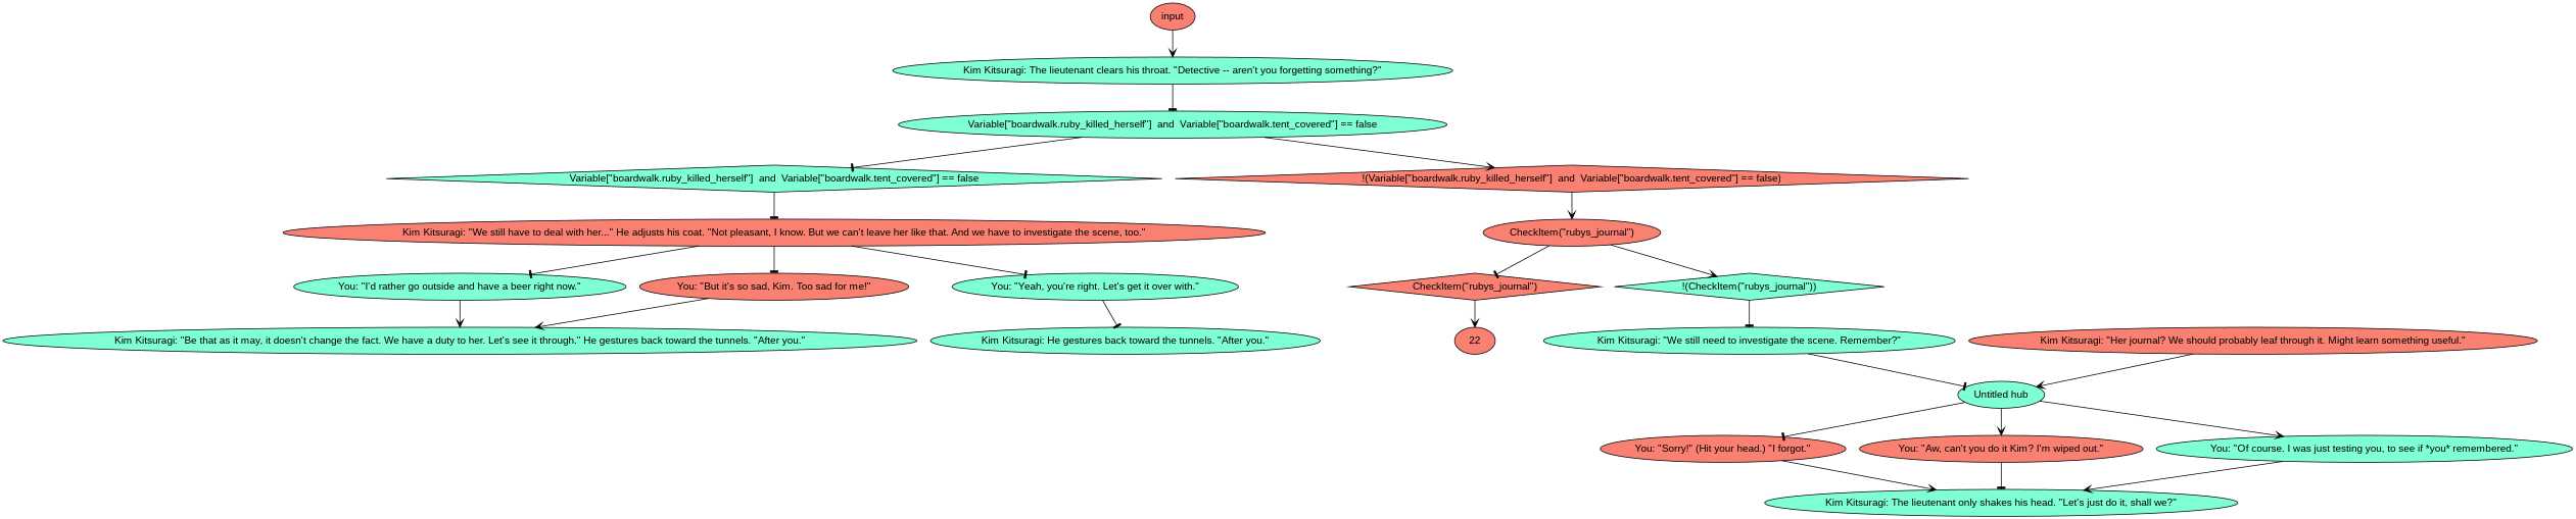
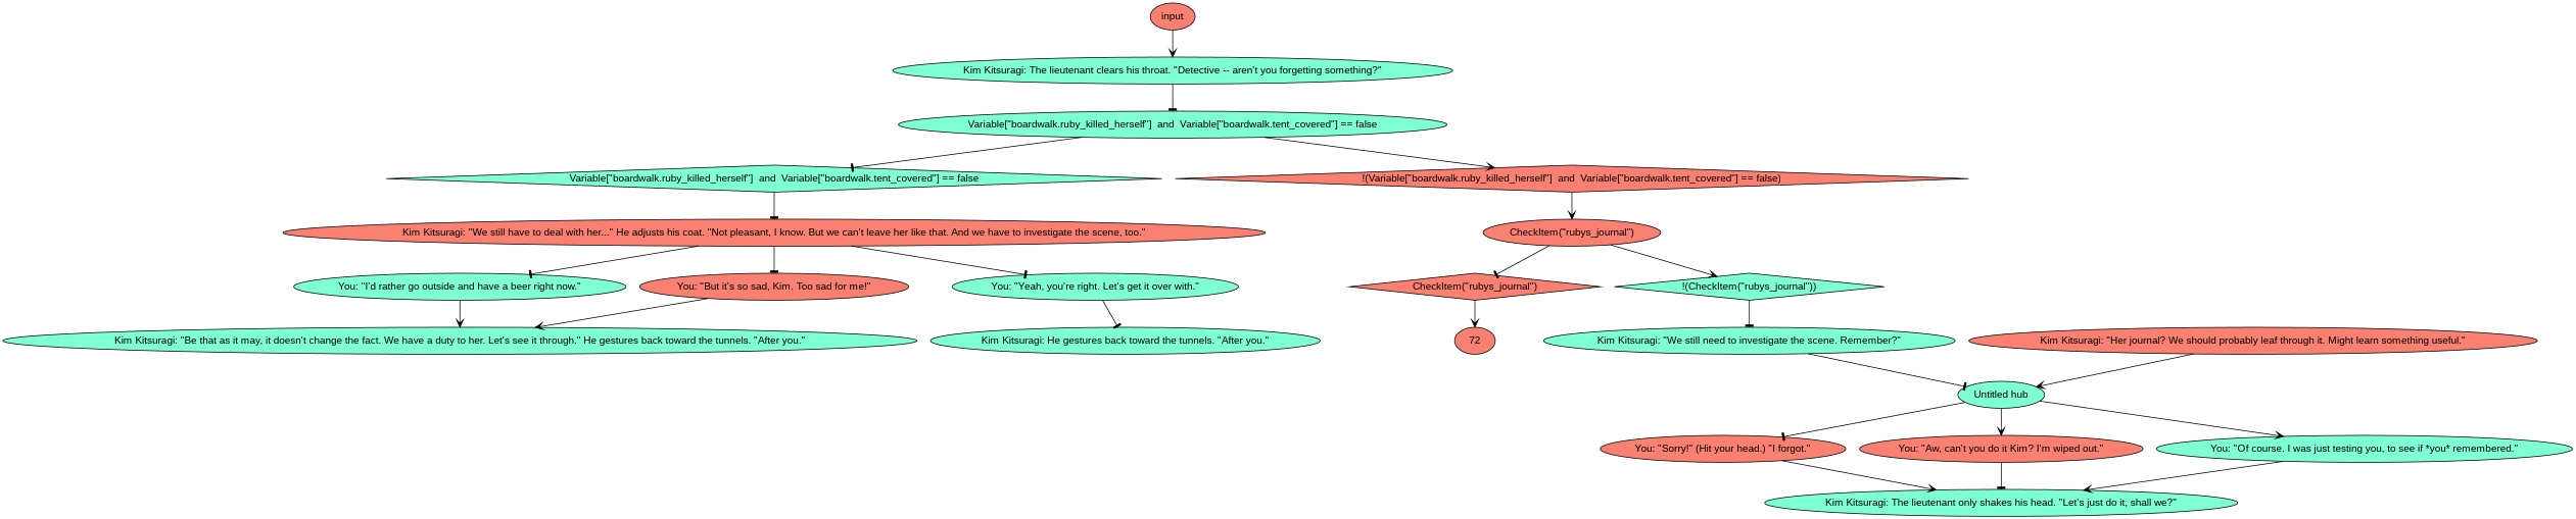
  digraph {
    fontname="Liberation Sans"
    node [fillcolor=aquamarine fontname="Liberation Sans" style=filled]
    edge [arrowhead=vee fontname="Liberation Sans"]
    n1 [fillcolor=salmon label=input]
    n2 [label="Kim Kitsuragi: The lieutenant clears his throat. \"Detective -- aren't you forgetting something?\""]
    n3 [label="Variable[\"boardwalk.ruby_killed_herself\"]  and  Variable[\"boardwalk.tent_covered\"] == false"]
    n4 [fillcolor=salmon label="You: \"Sorry!\" (Hit your head.) \"I forgot.\""]
    n5 [label="Kim Kitsuragi: The lieutenant only shakes his head. \"Let's just do it, shall we?\""]
    n6 [fillcolor=salmon label="CheckItem(\"rubys_journal\")"]
    n7 [fillcolor=salmon label="CheckItem(\"rubys_journal\")" shape=diamond]
    n8 [label="!(CheckItem(\"rubys_journal\"))" shape=diamond]
-   22 [fillcolor=salmon]
+   22 [fillcolor=salmon label=72]
    n10 [label="Kim Kitsuragi: \"We still need to investigate the scene. Remember?\""]
    n11 [label="Untitled hub"]
    n12 [label="You: \"I'd rather go outside and have a beer right now.\""]
    n13 [label="Kim Kitsuragi: \"Be that as it may, it doesn't change the fact. We have a duty to her. Let's see it through.\" He gestures back toward the tunnels. \"After you.\""]
    n14 [fillcolor=salmon label="You: \"Aw, can't you do it Kim? I'm wiped out.\""]
    n15 [label="Kim Kitsuragi: He gestures back toward the tunnels. \"After you.\""]
    n16 [fillcolor=salmon label="You: \"But it's so sad, Kim. Too sad for me!\""]
    n17 [label="Variable[\"boardwalk.ruby_killed_herself\"]  and  Variable[\"boardwalk.tent_covered\"] == false" shape=diamond]
    n18 [fillcolor=salmon label="!(Variable[\"boardwalk.ruby_killed_herself\"]  and  Variable[\"boardwalk.tent_covered\"] == false)" shape=diamond]
    n19 [fillcolor=salmon label="Kim Kitsuragi: \"We still have to deal with her...\" He adjusts his coat. \"Not pleasant, I know. But we can't leave her like that. And we have to investigate the scene, too.\""]
    n20 [label="You: \"Yeah, you're right. Let's get it over with.\""]
    n21 [label="You: \"Of course. I was just testing you, to see if *you* remembered.\""]
    n22 [fillcolor=salmon label="Kim Kitsuragi: \"Her journal? We should probably leaf through it. Might learn something useful.\""]
    n1 -> n2
    n2 -> n3 [arrowhead=tee]
    n3 -> n17 [arrowhead=tee]
    n3 -> n18
    n4 -> n5
    n6 -> n7 [arrowhead=tee]
    n6 -> n8
    n7 -> 22
    n8 -> n10 [arrowhead=tee]
    n10 -> n11 [arrowhead=tee]
    n11 -> n4 [arrowhead=tee]
    n11 -> n14
    n11 -> n21
    n12 -> n13
    n14 -> n5 [arrowhead=tee]
    n16 -> n13
    n17 -> n19 [arrowhead=tee]
    n18 -> n6
    n19 -> n12 [arrowhead=tee]
    n19 -> n16 [arrowhead=tee]
    n19 -> n20 [arrowhead=tee]
    n20 -> n15 [arrowhead=tee]
    n21 -> n5
    n22 -> n11
  }
